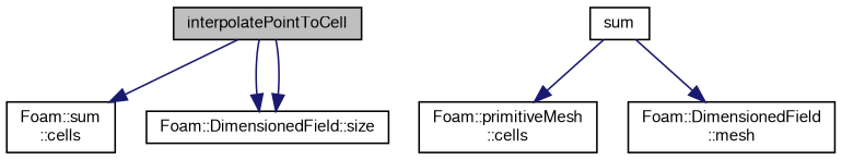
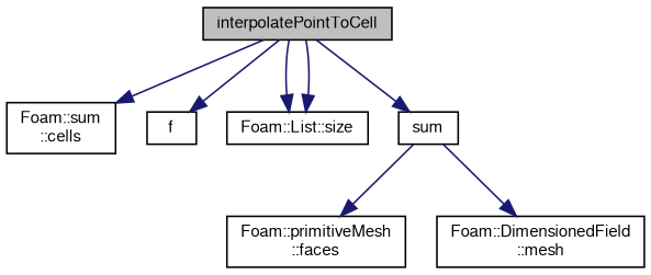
  digraph {
    rankdir=TB
    node [color=black fontname=FreeSans fontsize=10 shape=record]
    edge [color=midnightblue fontname=FreeSans fontsize=10 labelfontname=FreeSans labelfontsize=10 style=solid]
    n1 [fillcolor=grey75 fontcolor=black height=0.2 label=interpolatePointToCell style=filled width=0.4]
    n2 [height=0.2 label="Foam::sum\l::cells" width=0.4]
-   n4 [height=0.2 label="Foam::DimensionedField::size" width=0.4]
+   n3 [height=0.2 label=f width=0.4]
+   n4 [height=0.2 label="Foam::List::size" width=0.4]
    n5 [height=0.2 label=sum width=0.4]
-   n6 [height=0.2 label="Foam::primitiveMesh\l::cells" width=0.4]
+   n6 [height=0.2 label="Foam::primitiveMesh\l::faces" width=0.4]
    n7 [height=0.2 label="Foam::DimensionedField\l::mesh" width=0.4]
    n1 -> n2
+   n1 -> n3
    n1 -> n4
    n1 -> n4
+   n1 -> n5
    n5 -> n6
    n5 -> n7
  }
